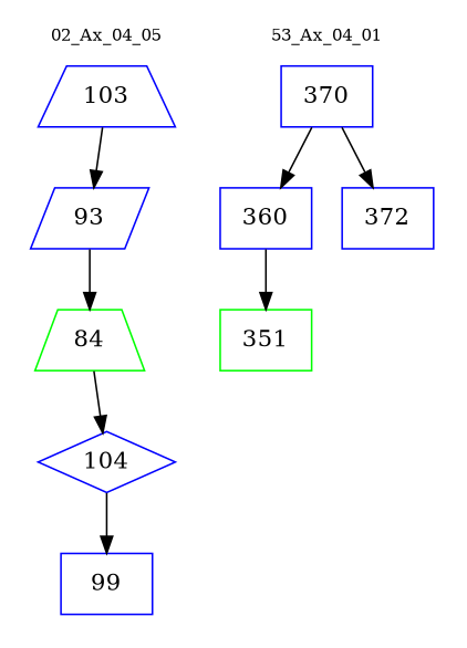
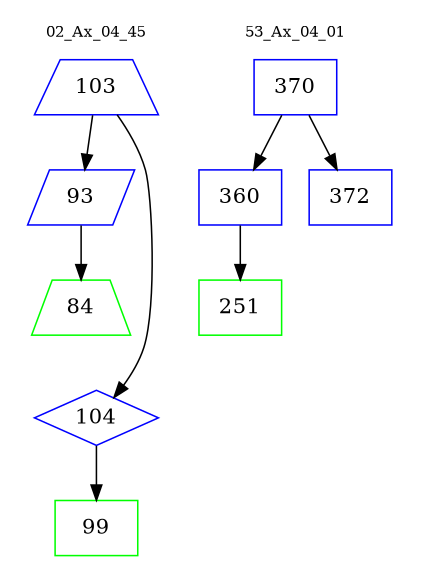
  digraph {
    node [color=blue shape=box]
    edge [color=black]
    n1 [label=103 shape=trapezium]
    n2 [label=93 shape=parallelogram]
    n3 [label=104 shape=diamond]
    n4 [color=green label=84 shape=trapezium]
-   n5 [label=99]
+   n5 [color=green label=99]
    n6 [label=370]
    n7 [label=360]
    n8 [label=372]
-   n9 [color=green label=351]
+   n9 [color=green label=251]
    subgraph cluster_1 {
      color=white
      fontsize=10
-     label="02_Ax_04_05"
+     label="02_Ax_04_45"
      n1
      n2
      n3
      n4
      n5
    }
    subgraph cluster_2 {
      color=white
      fontsize=10
      label="53_Ax_04_01"
      n6
      n7
      n8
      n9
    }
    n1 -> n2
-   n4 -> n3
+   n1 -> n3
    n2 -> n4
    n3 -> n5
    n6 -> n7
    n6 -> n8
    n7 -> n9
  }
